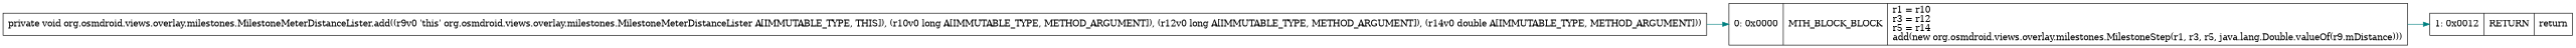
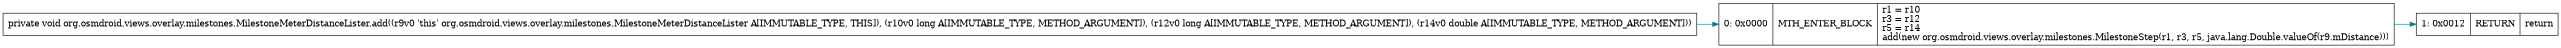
  digraph {
    rankdir=LR
    node [shape=record style=filled fillcolor=white]
    edge [color=teal]
-   n1 [label="{0\:\ 0x0000|MTH_BLOCK_BLOCK\l|r1 = r10\lr3 = r12\lr5 = r14\ladd(new org.osmdroid.views.overlay.milestones.MilestoneStep(r1, r3, r5, java.lang.Double.valueOf(r9.mDistance)))\l}"]
+   n1 [label="{0\:\ 0x0000|MTH_ENTER_BLOCK\l|r1 = r10\lr3 = r12\lr5 = r14\ladd(new org.osmdroid.views.overlay.milestones.MilestoneStep(r1, r3, r5, java.lang.Double.valueOf(r9.mDistance)))\l}"]
    n2 [label="{1\:\ 0x0012|RETURN\l|return\l}"]
    n3 [label="{private void org.osmdroid.views.overlay.milestones.MilestoneMeterDistanceLister.add((r9v0 'this' org.osmdroid.views.overlay.milestones.MilestoneMeterDistanceLister A[IMMUTABLE_TYPE, THIS]), (r10v0 long A[IMMUTABLE_TYPE, METHOD_ARGUMENT]), (r12v0 long A[IMMUTABLE_TYPE, METHOD_ARGUMENT]), (r14v0 double A[IMMUTABLE_TYPE, METHOD_ARGUMENT])) }"]
    n1 -> n2
    n3 -> n1
  }
